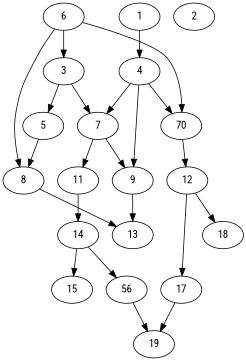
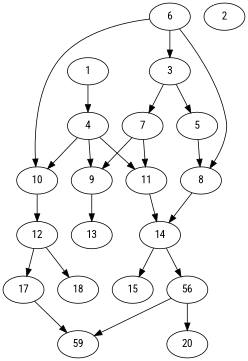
  digraph {
    fontname="Roboto Condensed"
    node [alpha=0.14 fontname="Roboto Condensed"]
    edge [fontname="Roboto Condensed"]
    1 [expect_size=46146560]
    4 [alpha=0.19 expect_size=23726080]
    9 [alpha=0.02 expect_size=29255680]
-   10 [alpha=0.01 expect_size=15805440 label=70]
+   10 [alpha=0.01 expect_size=15805440]
    11 [alpha=0.05 expect_size=33412096]
    13 [alpha=0.17 expect_size=9446400]
    12 [alpha=0.06 expect_size=20094976]
    14 [alpha=0.18 expect_size=19351552]
    2 [alpha=0.15 expect_size=45460480]
    3 [alpha=0.04 expect_size=5374976]
    5 [alpha=0.20 expect_size=12524544]
    7 [alpha=0.18 expect_size=40553472]
    8 [alpha=0.06 expect_size=50177024]
    6 [alpha=0.10 expect_size=20950016]
    17 [alpha=0.00 expect_size=39469056]
    18 [alpha=0.07 expect_size=34562048]
    15 [alpha=0.11 expect_size=16815104]
    n18 [expect_size=16604160 label=56]
-   19 [alpha=0.01 expect_size=48070656]
+   19 [alpha=0.01 expect_size=48070656 label=59]
+   20 [alpha=0.19 expect_size=52034560]
    1 -> 4
    4 -> 9
    4 -> 10
-   4 -> 7
+   4 -> 11
    9 -> 13
    10 -> 12
    11 -> 14
    12 -> 17
    12 -> 18
    14 -> 15
    14 -> n18
    3 -> 5
    3 -> 7
    5 -> 8
    7 -> 9
    7 -> 11
-   8 -> 13
+   8 -> 14
    6 -> 10
    6 -> 3
    6 -> 8
    17 -> 19
    n18 -> 19
+   n18 -> 20
  }
